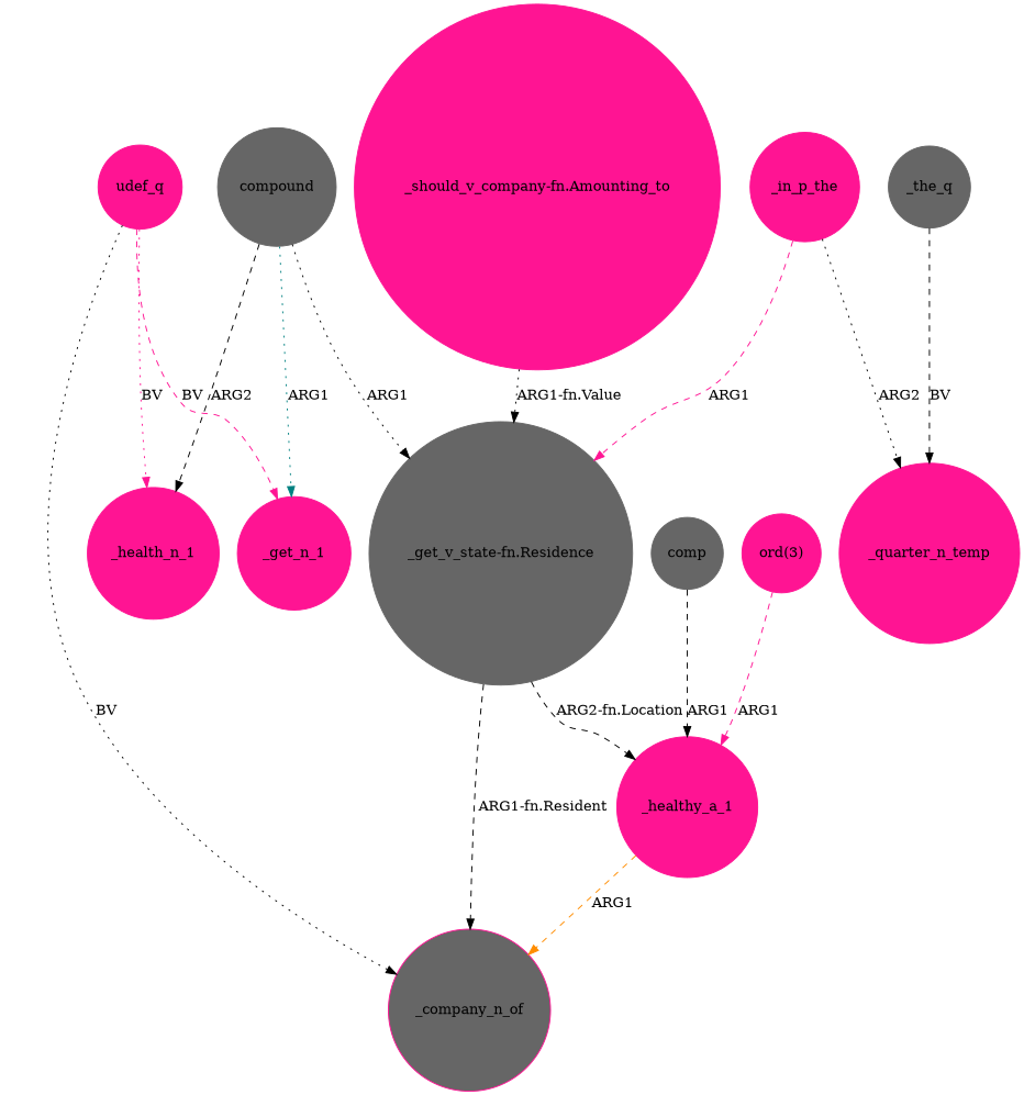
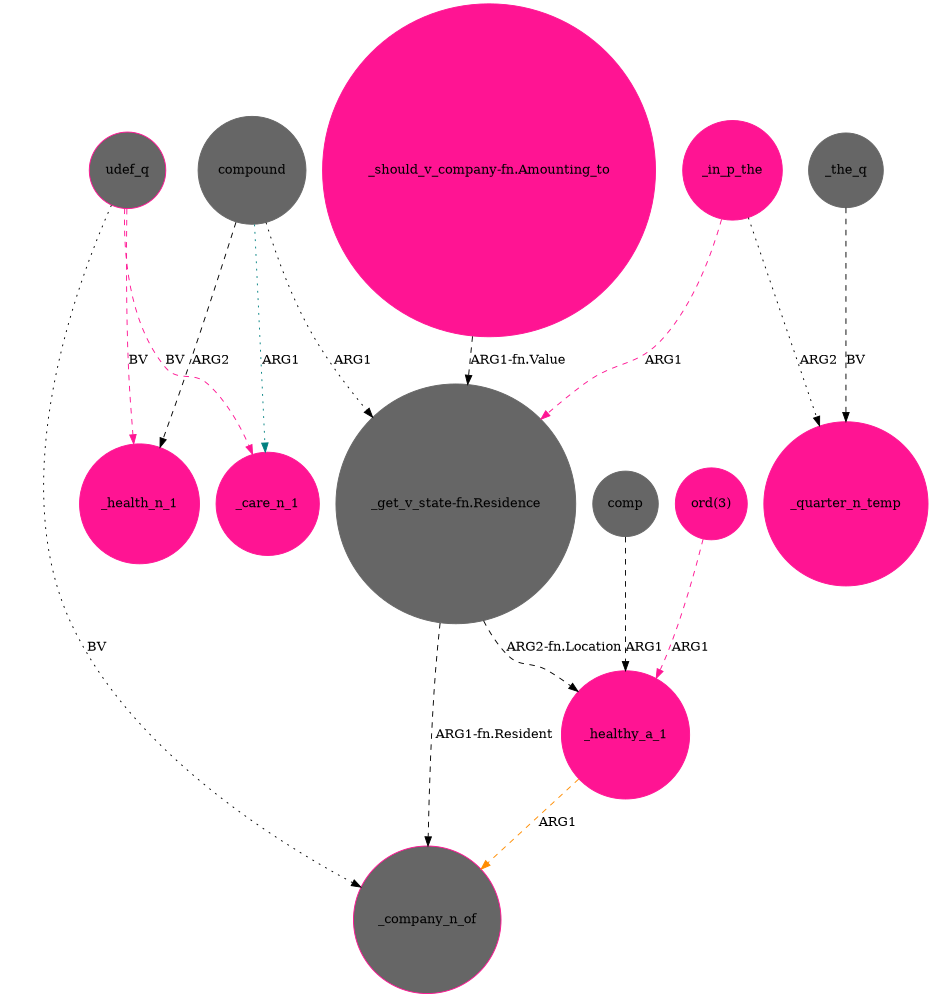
  digraph {
    node [color=deeppink shape=circle style=filled]
    edge [color=black style=dashed]
    compound [color=gray40]
-   _care_n_1 [label=_get_n_1]
+   _care_n_1
    _health_n_1
    "_get_v_state-fn.Residence" [color=gray40]
    _company_n_of [fillcolor=gray40]
-   udef_q
+   udef_q [fillcolor=gray40]
    n7 [label="_should_v_company-fn.Amounting_to"]
    _healthy_a_1
    n9 [label=_in_p_the]
    _quarter_n_temp
    "ord(3)"
    _the_q [color=gray40]
    comp [color=gray40]
    compound -> _care_n_1 [color=teal label=ARG1 style=dotted]
    compound -> _health_n_1 [label=ARG2]
    compound -> "_get_v_state-fn.Residence" [label=ARG1 style=dotted]
    "_get_v_state-fn.Residence" -> _company_n_of [label="ARG1-fn.Resident"]
    "_get_v_state-fn.Residence" -> _healthy_a_1 [label="ARG2-fn.Location"]
    udef_q -> _care_n_1 [color=deeppink label=BV]
-   udef_q -> _health_n_1 [color=deeppink label=BV style=dotted]
+   udef_q -> _health_n_1 [color=deeppink label=BV]
    udef_q -> _company_n_of [label=BV style=dotted]
-   n7 -> "_get_v_state-fn.Residence" [label="ARG1-fn.Value" style=dotted]
+   n7 -> "_get_v_state-fn.Residence" [label="ARG1-fn.Value"]
    _healthy_a_1 -> _company_n_of [color=darkorange label=ARG1]
    n9 -> "_get_v_state-fn.Residence" [color=deeppink label=ARG1]
    n9 -> _quarter_n_temp [label=ARG2 style=dotted]
    "ord(3)" -> _healthy_a_1 [color=deeppink label=ARG1]
    _the_q -> _quarter_n_temp [label=BV]
    comp -> _healthy_a_1 [label=ARG1]
  }
